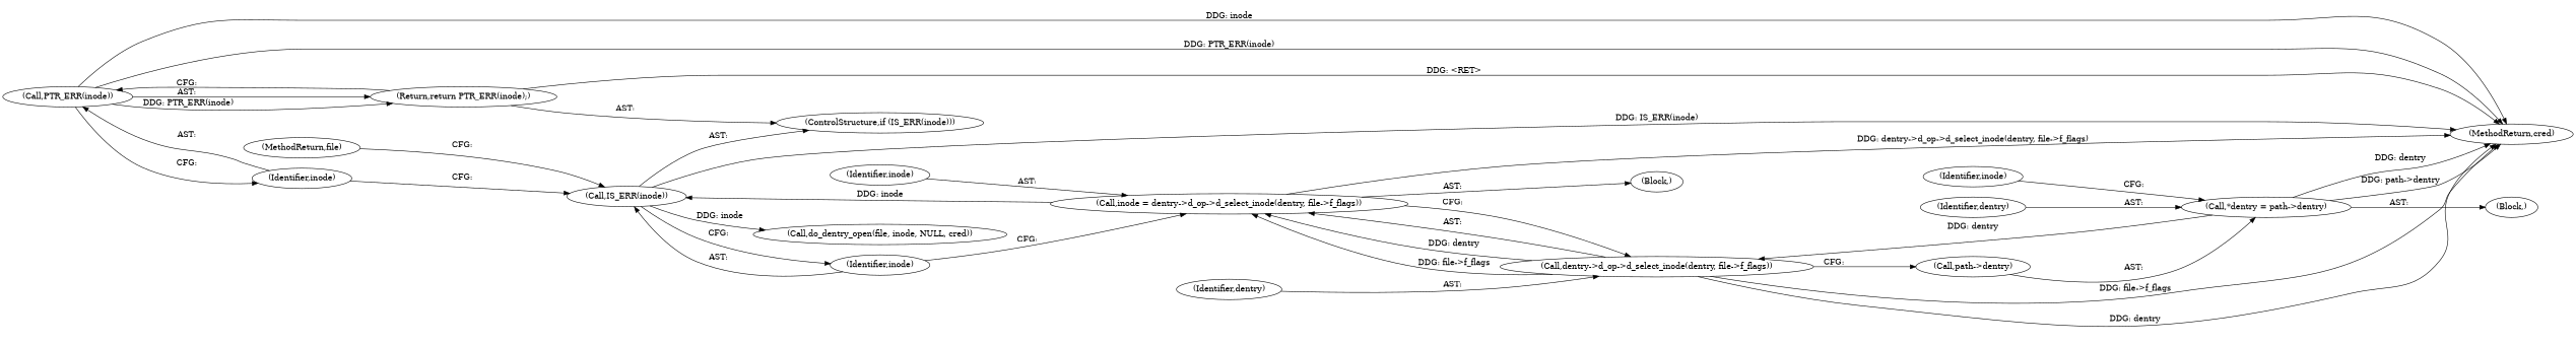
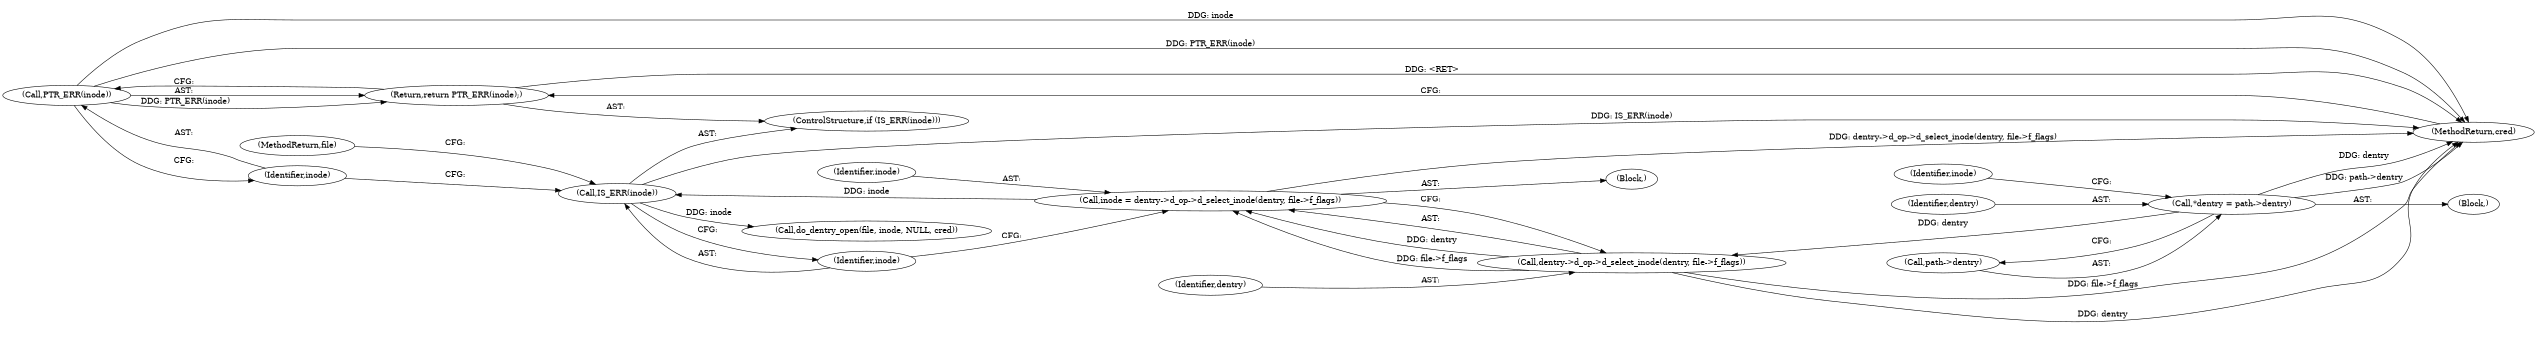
  digraph {
    rankdir=LR
    n1 [label="(Call,PTR_ERR(inode))"]
    n2 [label="(Return,return PTR_ERR(inode);)"]
    n3 [label="(Identifier,inode)"]
    n4 [label="(MethodReturn,cred)"]
    n5 [label="(ControlStructure,if (IS_ERR(inode)))"]
    n6 [label="(Call,IS_ERR(inode))"]
    n7 [label="(Call,do_dentry_open(file, inode, NULL, cred))"]
    n8 [label="(Identifier,inode)"]
    n9 [label="(Call,inode = dentry->d_op->d_select_inode(dentry, file->f_flags))"]
    n10 [label="(Call,dentry->d_op->d_select_inode(dentry, file->f_flags))"]
    n11 [label="(Block,)"]
    n12 [label="(Call,*dentry = path->dentry)"]
    n13 [label="(Call,path->dentry)"]
    n14 [label="(Block,)"]
    n15 [label="(Identifier,dentry)"]
    n16 [label="(Identifier,inode)"]
    n17 [label="(Identifier,dentry)"]
    n18 [label="(MethodReturn,file)"]
    n19 [label="(Identifier,inode)"]
    n1 -> n2 [label="AST: "]
    n1 -> n2 [label="DDG: PTR_ERR(inode)"]
    n1 -> n3 [label="CFG: "]
    n1 -> n4 [label="DDG: inode"]
    n1 -> n4 [label="DDG: PTR_ERR(inode)"]
    n2 -> n1 [label="CFG: "]
    n2 -> n4 [label="DDG: <RET>"]
    n2 -> n5 [label="AST: "]
    n3 -> n1 [label="AST: "]
    n3 -> n6 [label="CFG: "]
+   n4 -> n2 [label="CFG: "]
    n6 -> n4 [label="DDG: IS_ERR(inode)"]
    n6 -> n5 [label="AST: "]
    n6 -> n7 [label="DDG: inode"]
    n6 -> n8 [label="CFG: "]
    n8 -> n6 [label="AST: "]
    n8 -> n9 [label="CFG: "]
    n9 -> n4 [label="DDG: dentry->d_op->d_select_inode(dentry, file->f_flags)"]
    n9 -> n6 [label="DDG: inode"]
    n9 -> n10 [label="CFG: "]
    n9 -> n11 [label="AST: "]
    n10 -> n4 [label="DDG: file->f_flags"]
    n10 -> n4 [label="DDG: dentry"]
    n10 -> n9 [label="AST: "]
    n10 -> n9 [label="DDG: dentry"]
    n10 -> n9 [label="DDG: file->f_flags"]
    n12 -> n4 [label="DDG: path->dentry"]
    n12 -> n4 [label="DDG: dentry"]
    n12 -> n10 [label="DDG: dentry"]
-   n10 -> n13 [label="CFG: "]
+   n12 -> n13 [label="CFG: "]
    n12 -> n14 [label="AST: "]
    n13 -> n12 [label="AST: "]
    n15 -> n12 [label="AST: "]
    n16 -> n9 [label="AST: "]
    n17 -> n10 [label="AST: "]
    n18 -> n6 [label="CFG: "]
    n19 -> n12 [label="CFG: "]
  }
